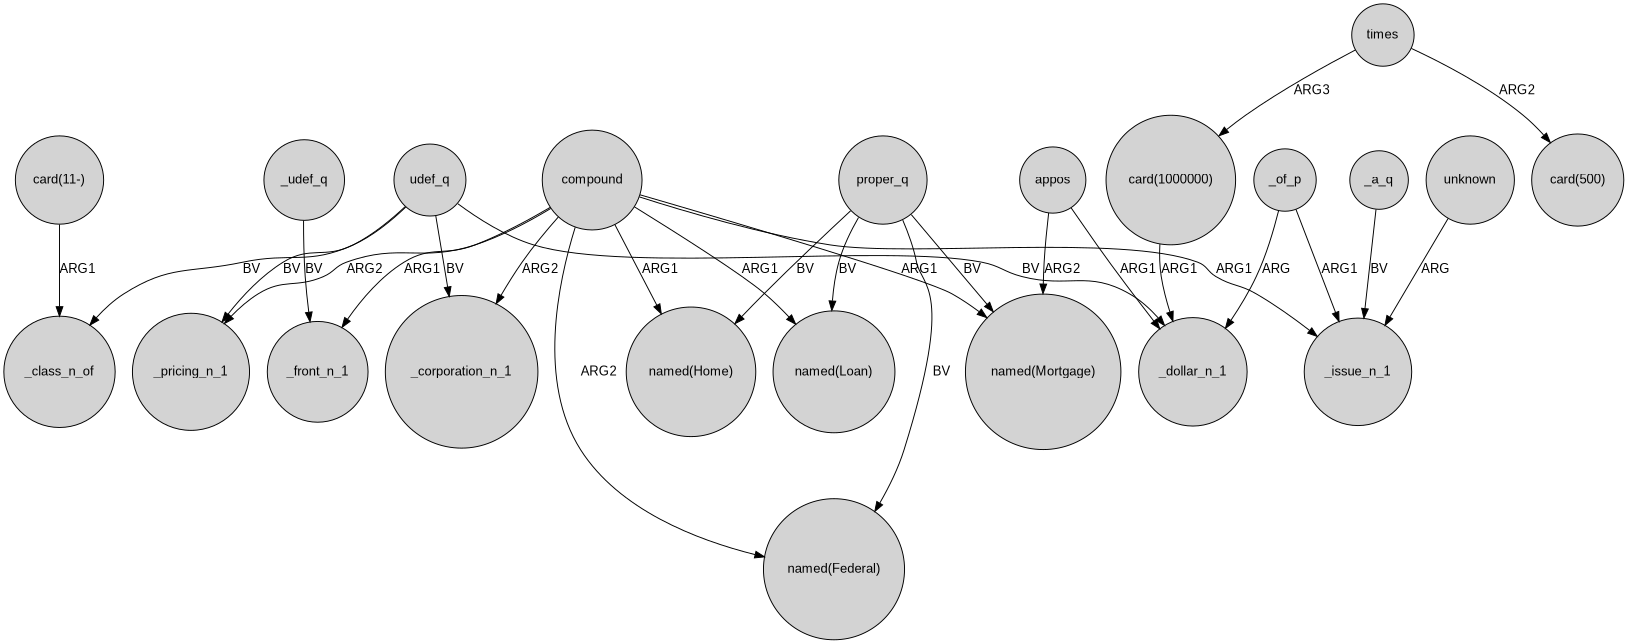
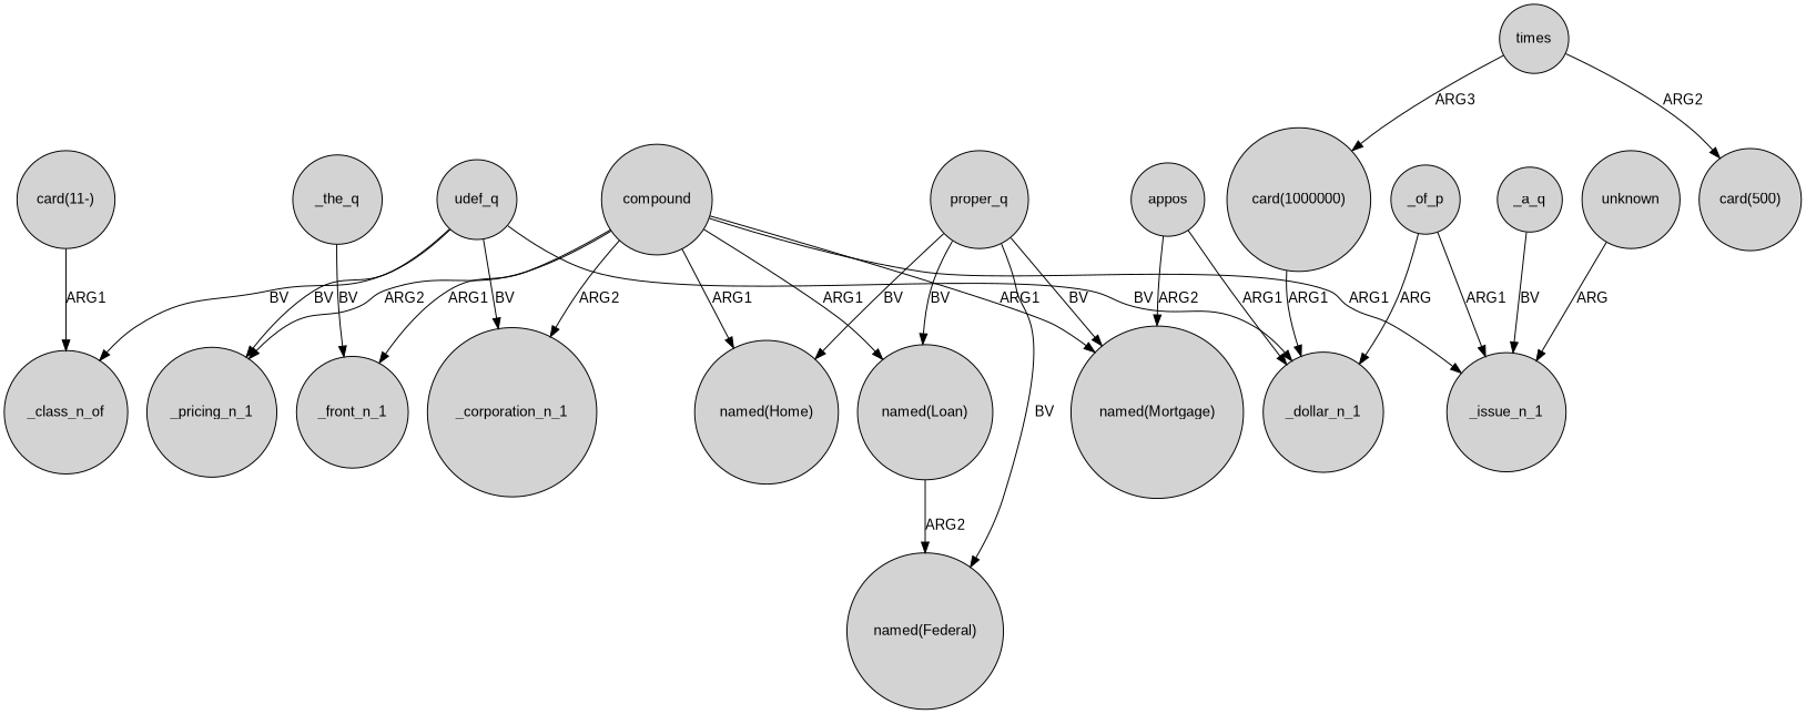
  digraph {
    fontname="Liberation Sans"
    node [fontname="Liberation Sans" shape=circle style=filled]
    edge [fontname="Liberation Sans"]
    "card(1000000)"
    _dollar_n_1
    compound
    _pricing_n_1
    "named(Mortgage)"
    _front_n_1
    "named(Home)"
    _issue_n_1
    _corporation_n_1
    "named(Loan)"
    "named(Federal)"
    udef_q
    _class_n_of
-   _the_q [label=_udef_q]
+   _the_q
    proper_q
    appos
    _a_q
    "card(11-)"
    unknown
    _of_p
    times
    "card(500)"
    "card(1000000)" -> _dollar_n_1 [label=ARG1]
    compound -> _pricing_n_1 [label=ARG2]
    compound -> "named(Mortgage)" [label=ARG1]
    compound -> _front_n_1 [label=ARG1]
    compound -> "named(Home)" [label=ARG1]
    compound -> _issue_n_1 [label=ARG1]
    compound -> _corporation_n_1 [label=ARG2]
    compound -> "named(Loan)" [label=ARG1]
-   compound -> "named(Federal)" [label=ARG2]
+   "named(Loan)" -> "named(Federal)" [label=ARG2]
    udef_q -> _dollar_n_1 [label=BV]
    udef_q -> _pricing_n_1 [label=BV]
    udef_q -> _corporation_n_1 [label=BV]
    udef_q -> _class_n_of [label=BV]
    _the_q -> _front_n_1 [label=BV]
    proper_q -> "named(Mortgage)" [label=BV]
    proper_q -> "named(Home)" [label=BV]
    proper_q -> "named(Loan)" [label=BV]
    proper_q -> "named(Federal)" [label=BV]
    appos -> _dollar_n_1 [label=ARG1]
    appos -> "named(Mortgage)" [label=ARG2]
    _a_q -> _issue_n_1 [label=BV]
    "card(11-)" -> _class_n_of [label=ARG1]
    unknown -> _issue_n_1 [label=ARG]
    _of_p -> _dollar_n_1 [label=ARG]
    _of_p -> _issue_n_1 [label=ARG1]
    times -> "card(1000000)" [label=ARG3]
    times -> "card(500)" [label=ARG2]
  }
